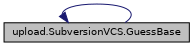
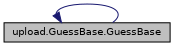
  digraph {
    rankdir=LR
-   n1 [color=black fillcolor=grey75 fontcolor=black fontname=Helvetica fontsize=10 height=0.2 label="upload.SubversionVCS.GuessBase" shape=record style=filled width=0.4]
+   n1 [color=black fillcolor=grey75 fontcolor=black fontname=Helvetica fontsize=10 height=0.2 label="upload.GuessBase.GuessBase" shape=record style=filled width=0.4]
    n1 -> n1 [color=midnightblue dir=back fontname=Helvetica fontsize=10 labelfontname=Helvetica labelfontsize=10 style=solid]
  }
